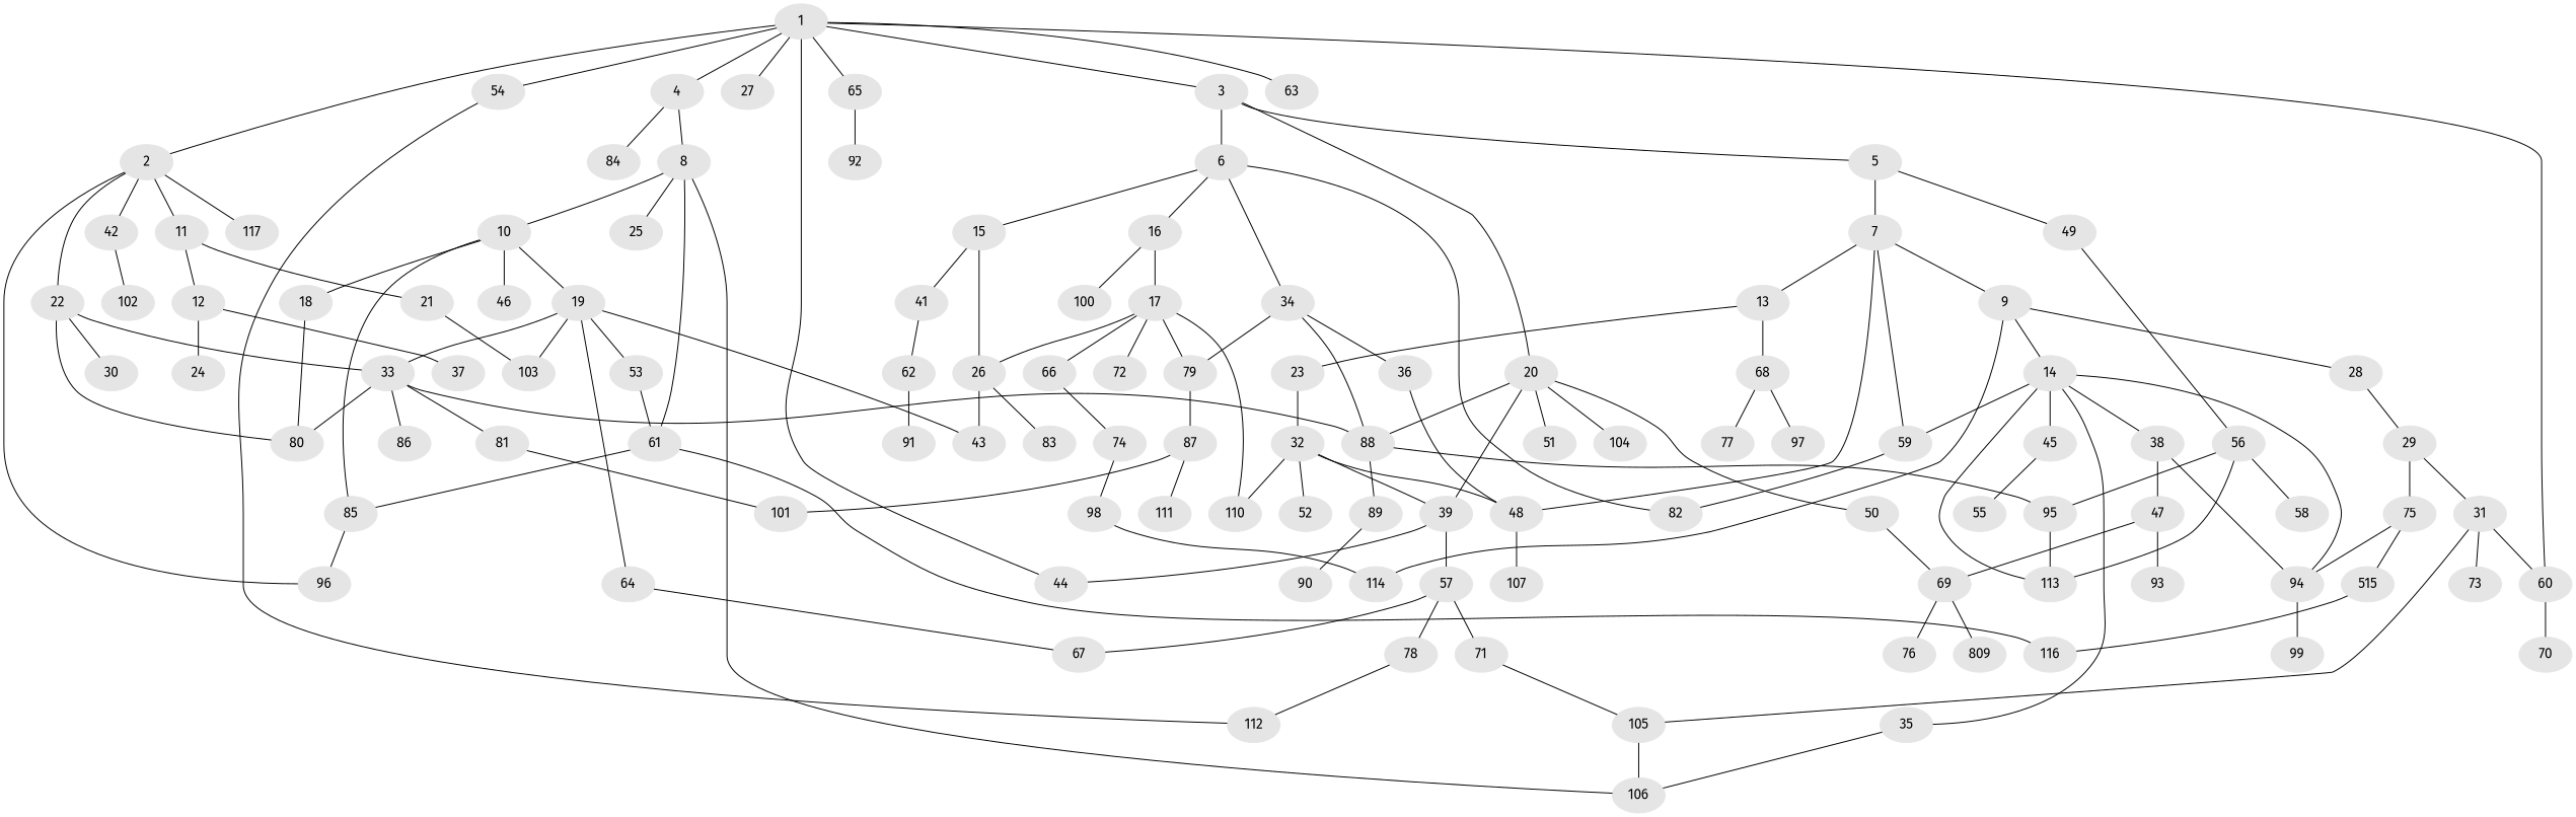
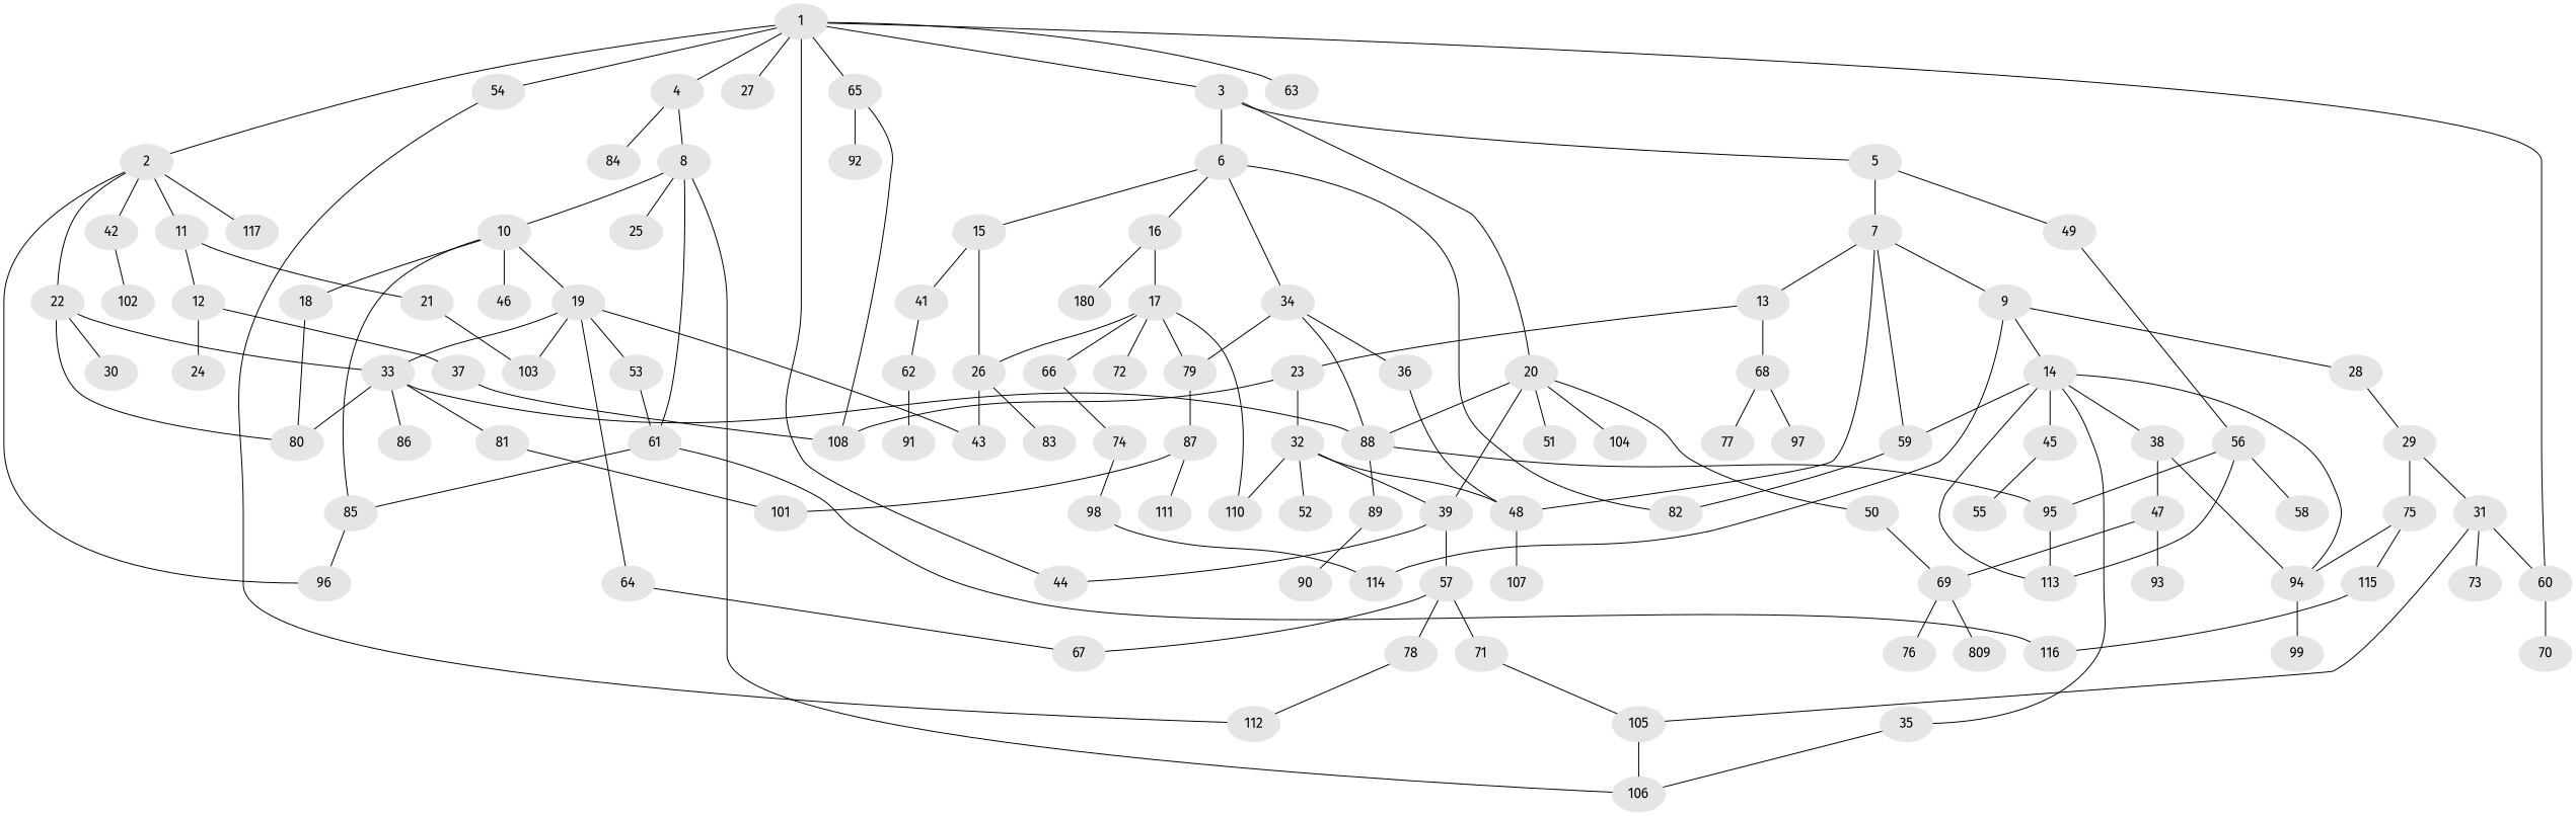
  graph {
    fontname="Fira Sans"
    node [color=gray90 fontname="Fira Sans" style=filled]
    edge [fontname="Fira Sans"]
    1
    2
    3
    4
    27
    44
    54
    60
    63
    65
    11
    22
    42
    96
    117
    5
    6
    20
    8
    84
    112
    70
+   108
    92
    12
    21
    80
    33
    30
    102
    7
    49
    15
    16
    34
    82
    39
    50
    51
    88
    104
    10
    25
    61
    106
    9
    13
    48
    59
    56
    26
    41
    17
-   100
+   100 [label=180]
    79
    36
    14
    28
    114
    23
    68
    107
    18
    19
    46
    85
    116
    35
    38
    45
    94
    113
    29
    43
    53
    64
    103
    24
    37
    32
    77
    97
    47
    55
    99
    83
    62
    66
    72
    110
    74
    87
    81
    86
    67
    57
    69
    95
    89
    52
    31
    75
    73
    105
-   115 [label=515]
+   115
    101
    93
    71
    78
    91
    76
    n112 [label=809]
    58
    98
    111
    90
    1 -- 2
    1 -- 3
    1 -- 4
    1 -- 27
    1 -- 44
    1 -- 54
    1 -- 60
    1 -- 63
    1 -- 65
    2 -- 11
    2 -- 22
    2 -- 42
    2 -- 96
    2 -- 117
    3 -- 5
    3 -- 6
    3 -- 20
    4 -- 8
    4 -- 84
    54 -- 112
    60 -- 70
+   65 -- 108
    65 -- 92
    11 -- 12
    11 -- 21
    22 -- 80
    22 -- 33
    22 -- 30
    42 -- 102
    5 -- 7
    5 -- 49
    6 -- 15
    6 -- 16
    6 -- 34
    6 -- 82
    20 -- 39
    20 -- 50
    20 -- 51
    20 -- 88
    20 -- 104
    8 -- 10
    8 -- 25
    8 -- 61
    8 -- 106
    12 -- 24
    12 -- 37
    21 -- 103
    33 -- 80
    33 -- 88
    33 -- 81
    33 -- 86
    7 -- 9
    7 -- 13
    7 -- 48
    7 -- 59
    49 -- 56
    15 -- 26
    15 -- 41
    16 -- 17
    16 -- 100
    34 -- 88
    34 -- 79
    34 -- 36
    39 -- 44
    39 -- 57
    50 -- 69
    88 -- 95
    88 -- 89
    10 -- 18
    10 -- 19
    10 -- 46
    10 -- 85
    61 -- 85
    61 -- 116
    9 -- 14
    9 -- 28
    9 -- 114
    13 -- 23
    13 -- 68
    48 -- 107
    59 -- 82
    56 -- 113
    56 -- 95
    56 -- 58
    26 -- 43
    26 -- 83
    41 -- 62
    17 -- 26
    17 -- 79
    17 -- 66
    17 -- 72
    17 -- 110
    79 -- 87
    36 -- 48
    14 -- 59
    14 -- 35
    14 -- 38
    14 -- 45
    14 -- 94
    14 -- 113
    28 -- 29
+   23 -- 108
    23 -- 32
    68 -- 77
    68 -- 97
    18 -- 80
    19 -- 33
    19 -- 43
    19 -- 53
    19 -- 64
    19 -- 103
    85 -- 96
    35 -- 106
    38 -- 94
    38 -- 47
    45 -- 55
    94 -- 99
    29 -- 31
    29 -- 75
    53 -- 61
    64 -- 67
+   37 -- 108
    32 -- 39
    32 -- 48
    32 -- 110
    32 -- 52
    47 -- 69
    47 -- 93
    62 -- 91
    66 -- 74
    74 -- 98
    87 -- 101
    87 -- 111
    81 -- 101
    57 -- 67
    57 -- 71
    57 -- 78
    69 -- 76
    69 -- n112
    95 -- 113
    89 -- 90
    31 -- 60
    31 -- 73
    31 -- 105
    75 -- 94
    75 -- 115
    105 -- 106
    115 -- 116
    71 -- 105
    78 -- 112
    98 -- 114
  }
